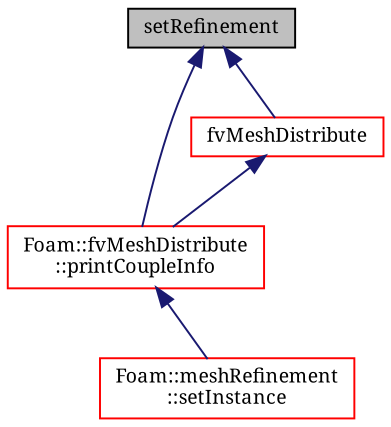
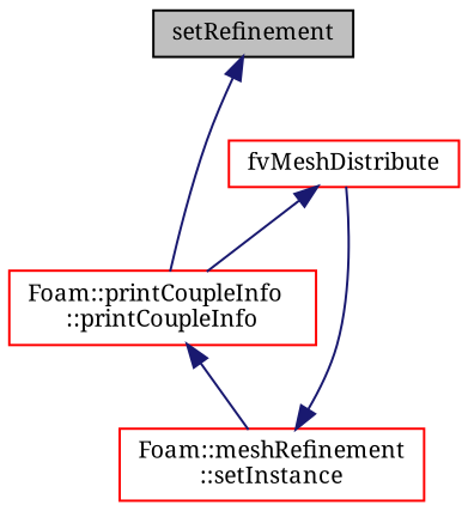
  digraph {
    fontname="Noto Serif"
    rankdir=TB
    node [color=red fontname="Noto Serif" fontsize=10 shape=record]
    edge [color=midnightblue dir=back fontname="Noto Serif" fontsize=10 labelfontname=Helvetica labelfontsize=10 style=solid]
    n1 [color=black fillcolor=grey75 fontcolor=black height=0.2 label=setRefinement style=filled width=0.4]
    n2 [height=0.2 label=fvMeshDistribute width=0.4]
-   n3 [height=0.2 label="Foam::fvMeshDistribute\l::printCoupleInfo" width=0.4]
+   n3 [height=0.2 label="Foam::printCoupleInfo\l::printCoupleInfo" width=0.4]
    n4 [height=0.2 label="Foam::meshRefinement\l::setInstance" width=0.4]
-   n1 -> n2
+   n4 -> n2
    n1 -> n3
    n2 -> n3
    n3 -> n4
  }
